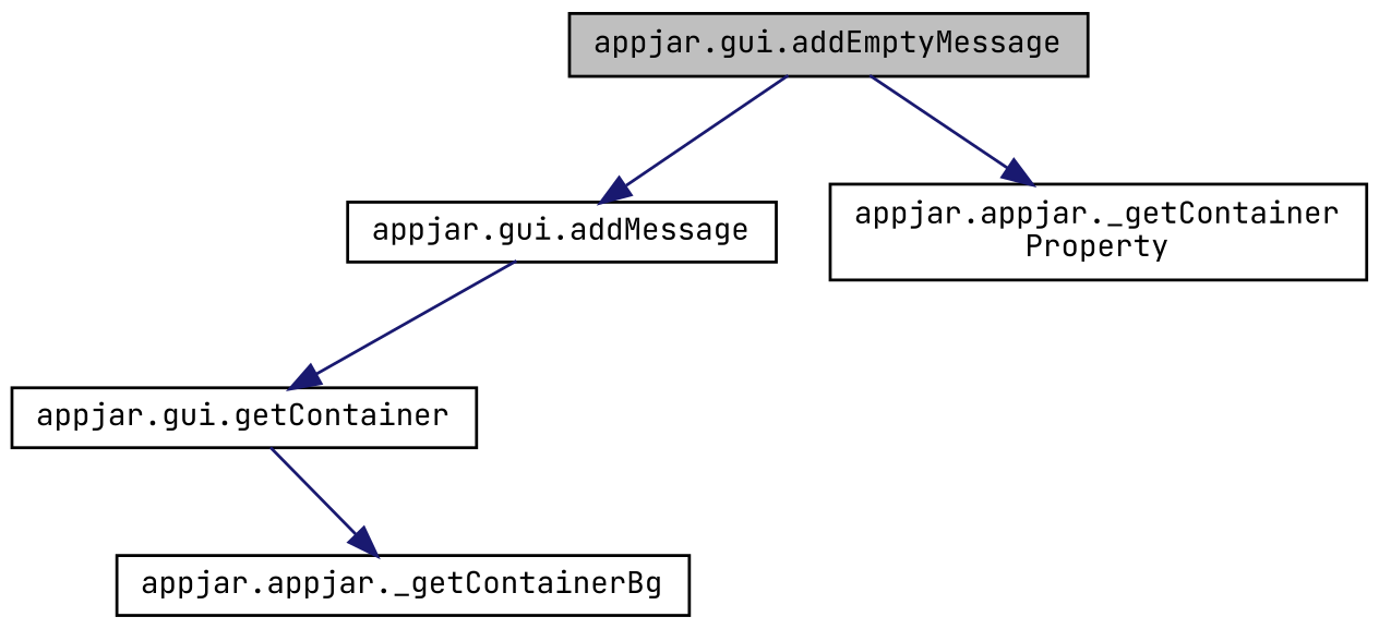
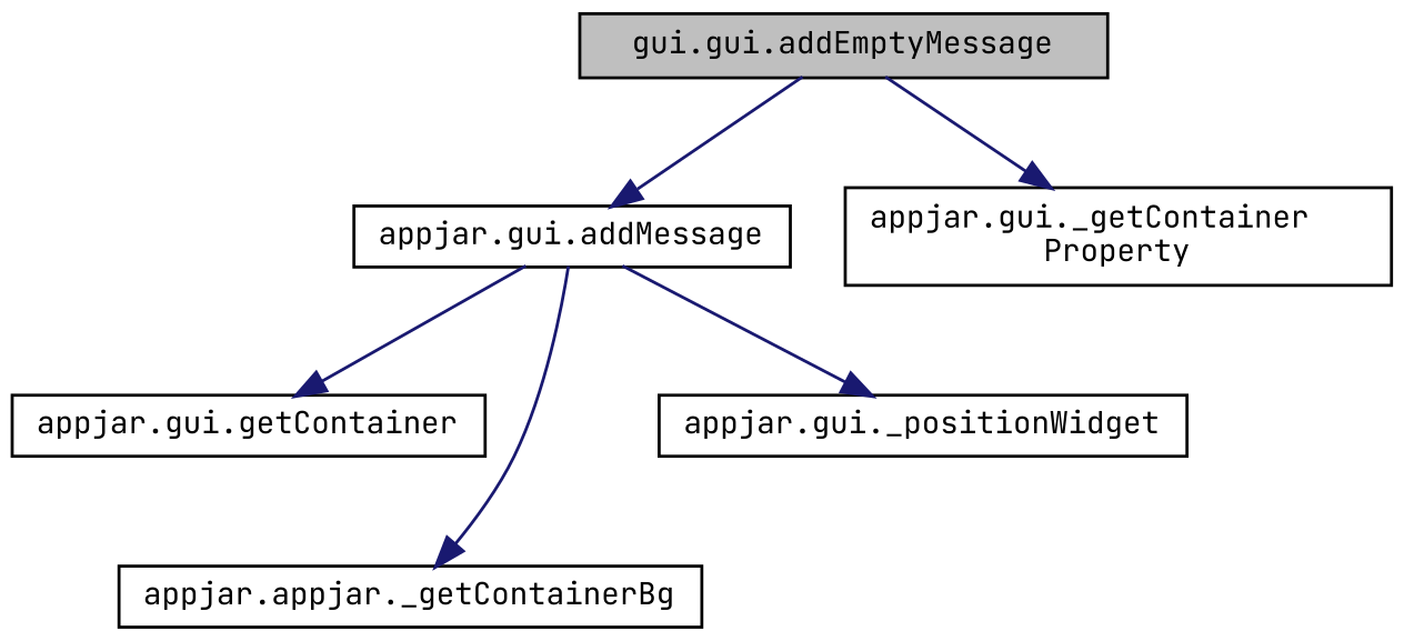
  digraph {
    fontname="JetBrains Mono"
    rankdir=TB
    node [color=black fillcolor=white fontname="JetBrains Mono" fontsize=10 shape=record style=filled]
    edge [color=midnightblue fontname="JetBrains Mono" fontsize=10 labelfontname=Helvetica labelfontsize=10 style=solid]
-   n1 [fillcolor=grey75 fontcolor=black height=0.2 label="appjar.gui.addEmptyMessage" width=0.4]
+   n1 [fillcolor=grey75 fontcolor=black height=0.2 label="gui.gui.addEmptyMessage" width=0.4]
    n2 [height=0.2 label="appjar.gui.addMessage" width=0.4]
-   n3 [height=0.2 label="appjar.appjar._getContainer\lProperty" width=0.4]
+   n3 [height=0.2 label="appjar.gui._getContainer\lProperty" width=0.4]
    n4 [height=0.2 label="appjar.gui.getContainer" width=0.4]
    n5 [height=0.2 label="appjar.appjar._getContainerBg" width=0.4]
+   n6 [height=0.2 label="appjar.gui._positionWidget" width=0.4]
    n1 -> n2
    n1 -> n3
    n2 -> n4
-   n4 -> n5
+   n2 -> n5
+   n2 -> n6
  }
